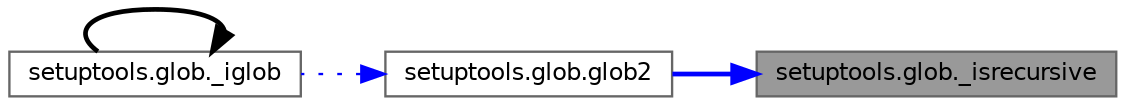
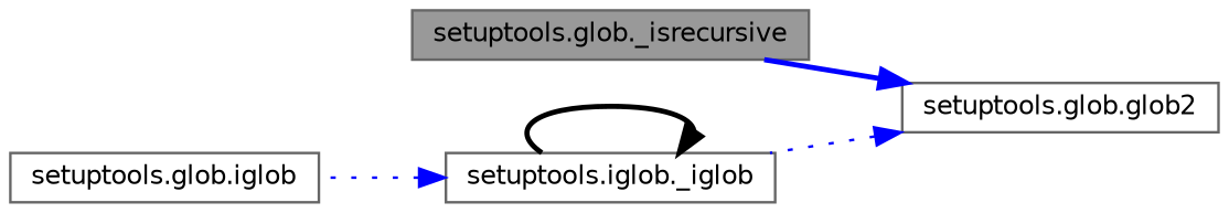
  digraph {
    rankdir=RL
    node [color=grey40 fillcolor=white fontname=Helvetica fontsize=10 shape=box style=filled]
    edge [color=blue dir=back fontname=Helvetica fontsize=10 labelfontname=Helvetica labelfontsize=10 style=bold]
    n1 [color=gray40 fillcolor=grey60 fontcolor=black height=0.2 label="setuptools.glob._isrecursive" width=0.4]
    n2 [height=0.2 label="setuptools.glob.glob2" width=0.4]
-   n3 [height=0.2 label="setuptools.glob._iglob" width=0.4]
-   n1 -> n2
+   n3 [height=0.2 label="setuptools.iglob._iglob" width=0.4]
+   n4 [height=0.2 label="setuptools.glob.iglob" width=0.4]
+   n2 -> n1
    n2 -> n3 [style=dotted]
    n3 -> n3 [color=black]
+   n3 -> n4 [style=dotted]
  }
